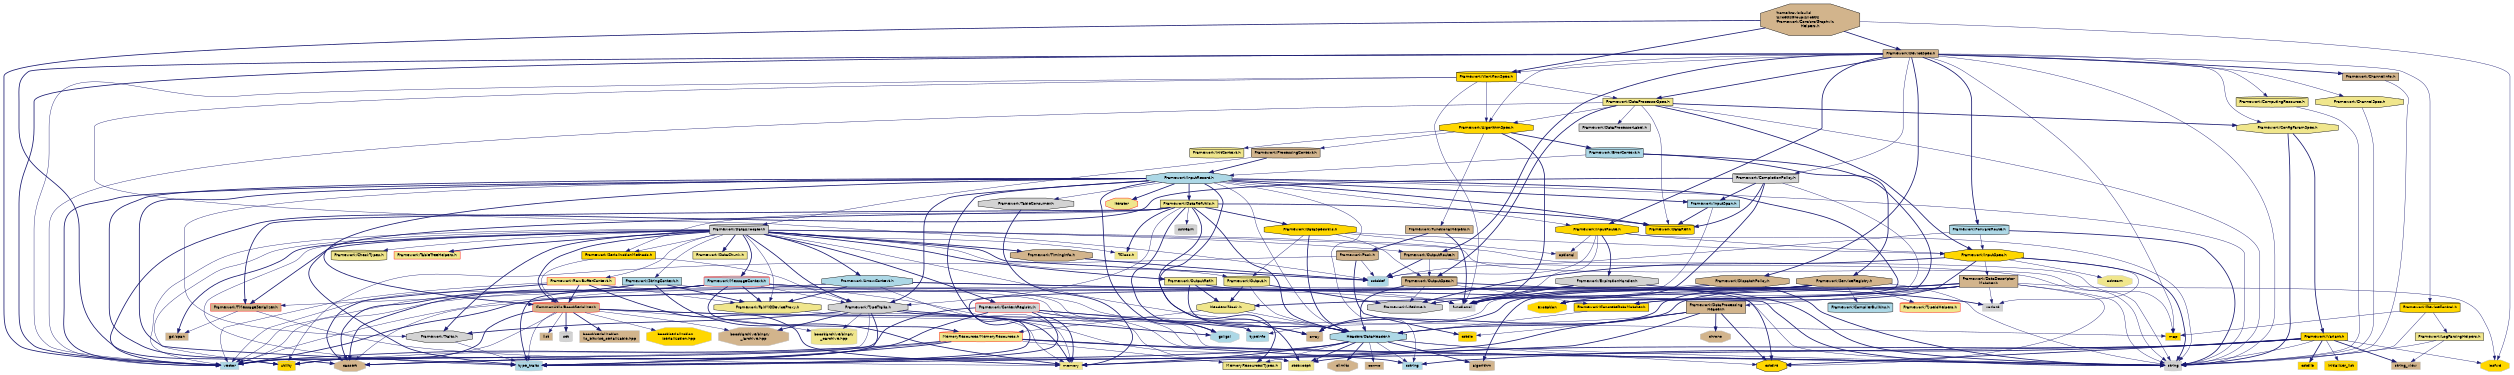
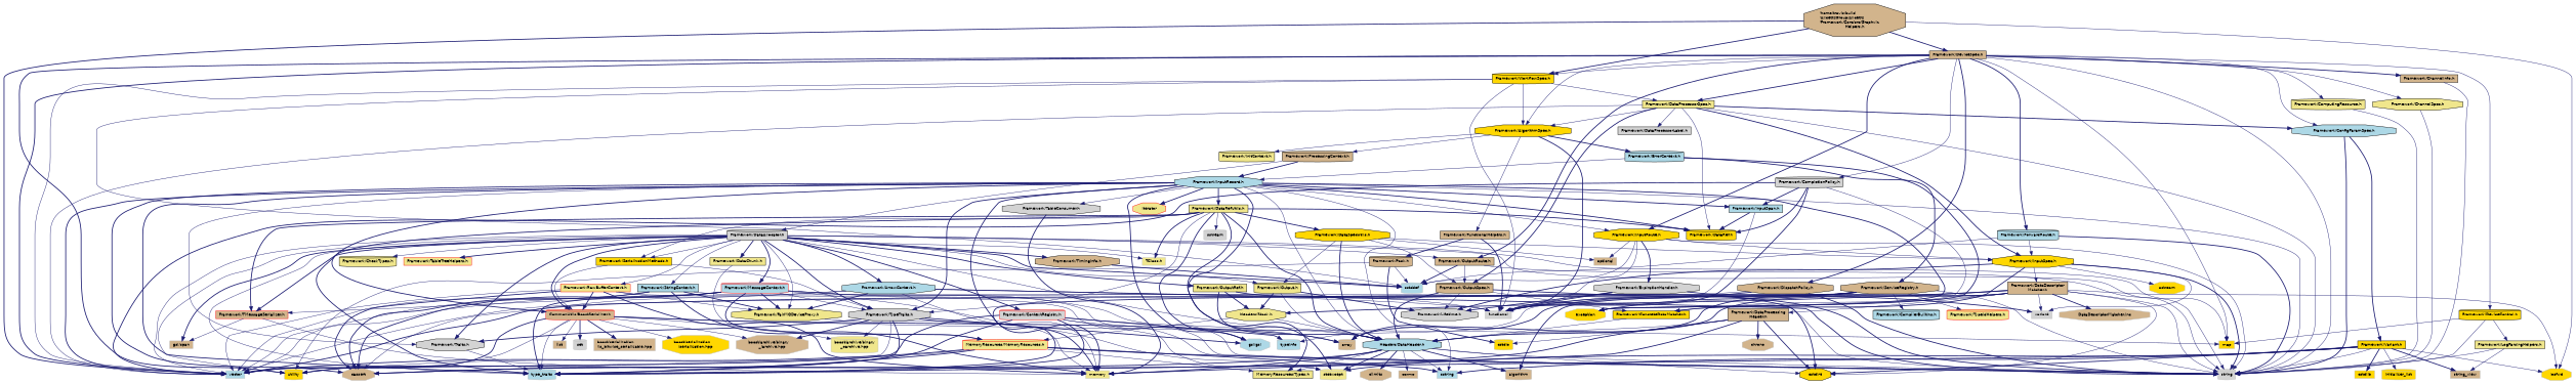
  digraph {
    node [color=black fillcolor=tan fontname=Helvetica fontsize=10 shape=box style=filled]
    edge [color=midnightblue fontname=Helvetica fontsize=10 labelfontname=Helvetica labelfontsize=10 style=solid]
    n1 [fontcolor=black height=0.2 label="/home/travis/build\l/AliceO2Group/AliceO2\l/Framework/Core/src/Graphviz\lHelpers.h" shape=octagon width=0.4]
    n2 [fillcolor=gold height=0.2 label="Framework/WorkflowSpec.h" shape=cylinder width=0.4]
    n3 [color=grey75 fillcolor=lightblue height=0.2 label=vector width=0.4]
    n4 [color=grey75 fillcolor=gold height=0.2 label=iosfwd shape=octagon width=0.4]
    n5 [height=0.2 label="Framework/DeviceSpec.h" width=0.4]
    n6 [fillcolor=khaki height=0.2 label="Framework/DataProcessorSpec.h" width=0.4]
    n7 [fillcolor=gold height=0.2 label="Framework/AlgorithmSpec.h" shape=octagon width=0.4]
    n8 [color=grey75 fillcolor=lightgrey height=0.2 label=functional width=0.4]
    n9 [color=grey75 fillcolor=lightblue height=0.2 label=cstddef shape=cylinder width=0.4]
    n10 [color=grey75 fillcolor=lightgrey height=0.2 label=string shape=cylinder width=0.4]
-   n11 [fillcolor=khaki height=0.2 label="Framework/ConfigParamSpec.h" shape=octagon width=0.4]
+   n11 [fillcolor=lightblue height=0.2 label="Framework/ConfigParamSpec.h" shape=octagon width=0.4]
    n12 [fillcolor=gold height=0.2 label="Framework/InputRoute.h" shape=octagon width=0.4]
    n13 [color=grey75 fillcolor=gold height=0.2 label=utility shape=cylinder width=0.4]
    n14 [color=grey75 fillcolor=gold height=0.2 label=map width=0.4]
    n15 [height=0.2 label="Framework/OutputRoute.h" width=0.4]
    n16 [fillcolor=khaki height=0.2 label="Framework/ComputingResource.h" shape=cylinder width=0.4]
    n17 [fillcolor=khaki height=0.2 label="Framework/ChannelSpec.h" shape=octagon width=0.4]
    n18 [height=0.2 label="Framework/ChannelInfo.h" width=0.4]
    n19 [fillcolor=gold height=0.2 label="Framework/DeviceControl.h" shape=cylinder width=0.4]
    n20 [fillcolor=lightblue height=0.2 label="Framework/ForwardRoute.h" shape=cylinder width=0.4]
    n21 [fillcolor=lightgrey height=0.2 label="Framework/CompletionPolicy.h" shape=cylinder width=0.4]
    n22 [height=0.2 label="Framework/DispatchPolicy.h" shape=octagon width=0.4]
    n23 [fillcolor=gold height=0.2 label="Framework/DataRef.h" shape=cylinder width=0.4]
    n24 [height=0.2 label="Framework/OutputSpec.h" shape=cylinder width=0.4]
    n25 [fillcolor=gold height=0.2 label="Framework/InputSpec.h" shape=octagon width=0.4]
    n26 [fillcolor=lightgrey height=0.2 label="Framework/DataProcessorLabel.h" width=0.4]
    n27 [height=0.2 label="Framework/ProcessingContext.h" shape=cylinder width=0.4]
    n28 [fillcolor=lightblue height=0.2 label="Framework/ErrorContext.h" shape=cylinder width=0.4]
    n29 [fillcolor=khaki height=0.2 label="Framework/InitContext.h" shape=cylinder width=0.4]
    n30 [height=0.2 label="Framework/FunctionalHelpers.h" width=0.4]
    n31 [fillcolor=lightblue height=0.2 label="Headers/DataHeader.h" shape=octagon width=0.4]
    n32 [fillcolor=lightgrey height=0.2 label="Framework/Lifetime.h" shape=octagon width=0.4]
    n33 [fillcolor=gold height=0.2 label="Framework/ConcreteDataMatcher.h" width=0.4]
    n34 [color=grey75 fillcolor=lightgrey height=0.2 label=variant width=0.4]
    n35 [height=0.2 label="Framework/DataDescriptor\lMatcher.h" width=0.4]
-   n36 [color=grey75 fillcolor=khaki height=0.2 label=ostream shape=octagon width=0.4]
+   n36 [color=grey75 fillcolor=gold height=0.2 label=ostream shape=octagon width=0.4]
    n37 [fillcolor=gold height=0.2 label="Framework/Variant.h" width=0.4]
    n38 [fillcolor=lightblue height=0.2 label="Framework/InputRecord.h" shape=octagon width=0.4]
    n39 [fillcolor=lightgrey height=0.2 label="Framework/DataAllocator.h" shape=cylinder width=0.4]
    n40 [color=grey75 fillcolor=gold height=0.2 label=exception shape=octagon width=0.4]
    n41 [height=0.2 label="Framework/ServiceRegistry.h" shape=octagon width=0.4]
    n42 [height=0.2 label="Framework/Pack.h" shape=cylinder width=0.4]
    n43 [fillcolor=khaki height=0.2 label="Framework/DataRefUtils.h" width=0.4]
    n44 [color=grey75 fillcolor=khaki height=0.2 label=memory width=0.4]
    n45 [fillcolor=khaki height=0.2 label="MemoryResources/Types.h" width=0.4]
    n46 [fillcolor=lightgrey height=0.2 label="Framework/TypeTraits.h" shape=octagon width=0.4]
    n47 [color=grey75 fillcolor=lightblue height=0.2 label=type_traits shape=cylinder width=0.4]
    n48 [fillcolor=lightgrey height=0.2 label="Framework/Traits.h" shape=octagon width=0.4]
    n49 [color=grey75 fillcolor=lightblue height=0.2 label="gsl/gsl" shape=octagon width=0.4]
    n50 [color=red height=0.2 label="CommonUtils/BoostSerializer.h" shape=cylinder width=0.4]
    n51 [color=grey75 height=0.2 label=cassert shape=octagon width=0.4]
    n52 [color=grey75 fillcolor=lightblue height=0.2 label=cstring width=0.4]
    n53 [fillcolor=lightblue height=0.2 label="Framework/InputSpan.h" width=0.4]
    n54 [fillcolor=lightgrey height=0.2 label="Framework/TableConsumer.h" shape=octagon width=0.4]
    n55 [color=red fillcolor=khaki height=0.2 label=iterator shape=octagon width=0.4]
    n56 [color=red height=0.2 label="Framework/TMessageSerializer.h" width=0.4]
    n57 [fillcolor=gold height=0.2 label="Framework/SerializationMethods.h" width=0.4]
    n58 [color=grey75 fillcolor=khaki height=0.2 label="TClass.h" width=0.4]
    n59 [color=grey75 height=0.2 label="gsl/span" width=0.4]
    n60 [fillcolor=khaki height=0.2 label="Framework/Output.h" shape=cylinder width=0.4]
    n61 [color=red fillcolor=lightgrey height=0.2 label="Framework/ContextRegistry.h" shape=cylinder width=0.4]
    n62 [color=red fillcolor=lightblue height=0.2 label="Framework/MessageContext.h" shape=cylinder width=0.4]
    n63 [fillcolor=khaki height=0.2 label="Framework/FairMQDeviceProxy.h" shape=octagon width=0.4]
    n64 [fillcolor=lightblue height=0.2 label="Framework/StringContext.h" width=0.4]
    n65 [fillcolor=lightblue height=0.2 label="Framework/ArrowContext.h" shape=octagon width=0.4]
    n66 [color=red fillcolor=khaki height=0.2 label="Framework/RawBufferContext.h" width=0.4]
    n67 [fillcolor=khaki height=0.2 label="Framework/OutputRef.h" width=0.4]
    n68 [fillcolor=khaki height=0.2 label="Framework/DataChunk.h" width=0.4]
    n69 [height=0.2 label="Framework/TimingInfo.h" shape=octagon width=0.4]
    n70 [fillcolor=khaki height=0.2 label="Framework/CheckTypes.h" shape=cylinder width=0.4]
    n71 [color=red fillcolor=khaki height=0.2 label="Framework/TableTreeHelpers.h" width=0.4]
    n72 [fillcolor=gold height=0.2 label="Framework/DataSpecUtils.h" shape=octagon width=0.4]
    n73 [color=grey75 fillcolor=khaki height=0.2 label=stdexcept shape=cylinder width=0.4]
    n74 [color=grey75 fillcolor=lightgrey height=0.2 label=sstream shape=cylinder width=0.4]
    n75 [color=grey75 height=0.2 label="boost/archive/binary\l_iarchive.hpp" shape=octagon width=0.4]
    n76 [color=grey75 fillcolor=khaki height=0.2 label="boost/archive/binary\l_oarchive.hpp" shape=cylinder width=0.4]
    n77 [color=grey75 height=0.2 label=array shape=cylinder width=0.4]
    n78 [color=grey75 height=0.2 label=list width=0.4]
    n79 [color=grey75 fillcolor=lightgrey height=0.2 label=set shape=cylinder width=0.4]
    n80 [color=grey75 height=0.2 label="boost/serialization\l/is_bitwise_serializable.hpp" width=0.4]
    n81 [color=grey75 fillcolor=gold height=0.2 label="boost/serialization\l/serialization.hpp" shape=octagon width=0.4]
    n82 [fillcolor=gold height=0.2 label=cstdint shape=octagon width=0.4]
    n83 [color=grey75 height=0.2 label=algorithm shape=cylinder width=0.4]
    n84 [color=grey75 height=0.2 label=climits shape=octagon width=0.4]
    n85 [color=grey75 height=0.2 label=cerrno width=0.4]
    n86 [color=grey75 height=0.2 label=optional width=0.4]
    n87 [fillcolor=lightgrey height=0.2 label="Framework/ExpirationHandler.h" shape=octagon width=0.4]
    n88 [fillcolor=khaki height=0.2 label="Headers/Stack.h" shape=octagon width=0.4]
    n89 [height=0.2 label="Framework/DataProcessing\lHeader.h" width=0.4]
+   n90 [color=grey75 height=0.2 label="DataDescriptorMatcher.inc" shape=octagon width=0.4]
    n91 [color=grey75 fillcolor=gold height=0.2 label=cstdio shape=cylinder width=0.4]
    n92 [color=grey75 height=0.2 label=chrono shape=octagon width=0.4]
    n93 [color=red fillcolor=khaki height=0.2 label="MemoryResources/MemoryResources.h" shape=cylinder width=0.4]
    n94 [color=grey75 fillcolor=lightblue height=0.2 label=typeinfo shape=cylinder width=0.4]
    n95 [fillcolor=lightblue height=0.2 label="Framework/CompilerBuiltins.h" shape=cylinder width=0.4]
    n96 [color=red fillcolor=khaki height=0.2 label="Framework/TypeIdHelpers.h" shape=cylinder width=0.4]
    n97 [color=grey75 fillcolor=gold height=0.2 label=cstdlib width=0.4]
    n98 [color=grey75 fillcolor=gold height=0.2 label=initializer_list shape=cylinder width=0.4]
    n99 [color=grey75 height=0.2 label=string_view width=0.4]
    n100 [fillcolor=khaki height=0.2 label="Framework/LogParsingHelpers.h" width=0.4]
    n1 -> n2 [style=bold]
    n1 -> n3 [style=bold]
    n1 -> n4
    n1 -> n5 [style=bold]
    n2 -> n3
    n2 -> n6
    n2 -> n7
    n2 -> n8
    n2 -> n9
    n5 -> n2
    n5 -> n3 [style=bold]
    n5 -> n6 [style=bold]
    n5 -> n7
    n5 -> n10
    n5 -> n11
    n5 -> n12 [style=bold]
    n5 -> n13 [style=bold]
    n5 -> n14
    n5 -> n15 [style=bold]
    n5 -> n16
    n5 -> n17
    n5 -> n18 [style=bold]
    n5 -> n19
    n5 -> n20 [style=bold]
    n5 -> n21
    n5 -> n22 [style=bold]
    n6 -> n3
    n6 -> n7
    n6 -> n10
    n6 -> n11 [style=bold]
    n6 -> n23
    n6 -> n24 [style=bold]
    n6 -> n25 [style=bold]
    n6 -> n26
    n7 -> n8 [style=bold]
    n7 -> n27
    n7 -> n28 [style=bold]
    n7 -> n29
    n7 -> n30
    n11 -> n10 [style=bold]
    n11 -> n37 [style=bold]
    n12 -> n8
    n12 -> n9
    n12 -> n10
    n12 -> n25
    n12 -> n86
    n12 -> n87 [style=bold]
    n15 -> n9 [style=bold]
    n15 -> n10
    n15 -> n24
    n16 -> n10
    n17 -> n10
    n18 -> n10
    n19 -> n10
    n19 -> n14
    n19 -> n100
    n20 -> n9
    n20 -> n10 [style=bold]
    n20 -> n25
    n21 -> n3 [style=bold]
    n21 -> n8 [style=bold]
    n21 -> n23 [style=bold]
    n21 -> n40
    n21 -> n53 [style=bold]
    n22 -> n3
    n22 -> n8 [style=bold]
    n22 -> n10 [style=bold]
    n24 -> n31 [style=bold]
    n24 -> n32
    n24 -> n33
    n24 -> n34 [style=bold]
    n25 -> n10 [style=bold]
    n25 -> n32 [style=bold]
    n25 -> n33 [style=bold]
    n25 -> n34
    n25 -> n35
    n25 -> n36
    n27 -> n38 [style=bold]
    n27 -> n39
    n28 -> n38
    n28 -> n40 [style=bold]
    n28 -> n41 [style=bold]
    n30 -> n8 [style=bold]
    n30 -> n42 [style=bold]
    n31 -> n10
    n31 -> n44 [style=bold]
    n31 -> n45
    n31 -> n51 [style=bold]
    n31 -> n52
    n31 -> n73 [style=bold]
    n31 -> n82
    n31 -> n83 [style=bold]
    n31 -> n84 [style=bold]
    n31 -> n85
    n33 -> n31
    n35 -> n3 [style=bold]
    n35 -> n4
    n35 -> n10
    n35 -> n31 [style=bold]
    n35 -> n33
    n35 -> n34
    n35 -> n77 [style=bold]
    n35 -> n82
    n35 -> n88 [style=bold]
    n35 -> n89
+   n35 -> n90 [style=bold]
    n37 -> n4
    n37 -> n10
    n37 -> n47 [style=bold]
    n37 -> n52 [style=bold]
    n37 -> n73 [style=bold]
    n37 -> n82 [style=bold]
    n37 -> n97 [style=bold]
    n37 -> n98
    n37 -> n99 [style=bold]
    n38 -> n3 [style=bold]
    n38 -> n10
    n38 -> n12
    n38 -> n23 [style=bold]
    n38 -> n31
    n38 -> n40 [style=bold]
    n38 -> n43 [style=bold]
    n38 -> n44 [style=bold]
    n38 -> n45 [style=bold]
    n38 -> n46 [style=bold]
    n38 -> n47 [style=bold]
    n38 -> n48
    n38 -> n49 [style=bold]
    n38 -> n50 [style=bold]
    n38 -> n51 [style=bold]
    n38 -> n52
    n38 -> n53 [style=bold]
    n38 -> n54
    n38 -> n55 [style=bold]
    n39 -> n3
    n39 -> n9 [style=bold]
    n39 -> n10
    n39 -> n13
    n39 -> n14
    n39 -> n15
    n39 -> n31
    n39 -> n46 [style=bold]
    n39 -> n47
    n39 -> n48 [style=bold]
    n39 -> n50 [style=bold]
    n39 -> n56 [style=bold]
    n39 -> n57
    n39 -> n58
    n39 -> n59 [style=bold]
    n39 -> n60
    n39 -> n61 [style=bold]
    n39 -> n62 [style=bold]
    n39 -> n63
    n39 -> n64
    n39 -> n65 [style=bold]
    n39 -> n66
    n39 -> n67 [style=bold]
    n39 -> n68 [style=bold]
    n39 -> n69 [style=bold]
    n39 -> n70
    n39 -> n71 [style=bold]
    n41 -> n8
    n41 -> n10
    n41 -> n40 [style=bold]
    n41 -> n47 [style=bold]
    n41 -> n77 [style=bold]
    n41 -> n83 [style=bold]
    n41 -> n94
    n41 -> n95
    n41 -> n96
    n42 -> n9
    n42 -> n13
    n42 -> n91 [style=bold]
    n43 -> n23 [style=bold]
    n43 -> n31 [style=bold]
    n43 -> n46
    n43 -> n47 [style=bold]
    n43 -> n49 [style=bold]
    n43 -> n56 [style=bold]
    n43 -> n57
    n43 -> n58 [style=bold]
    n43 -> n72 [style=bold]
    n43 -> n73 [style=bold]
    n43 -> n74
    n46 -> n3
    n46 -> n44 [style=bold]
    n46 -> n47 [style=bold]
    n46 -> n48 [style=bold]
    n46 -> n49 [style=bold]
    n46 -> n75 [style=bold]
    n46 -> n76
    n48 -> n47
    n50 -> n3 [style=bold]
    n50 -> n13
    n50 -> n14
    n50 -> n47
    n50 -> n75
    n50 -> n76
    n50 -> n77 [style=bold]
    n50 -> n78
    n50 -> n79 [style=bold]
    n50 -> n80 [style=bold]
    n50 -> n81
    n53 -> n8
    n53 -> n23 [style=bold]
    n54 -> n44 [style=bold]
    n56 -> n44
    n56 -> n59
    n57 -> n46
    n57 -> n50
    n60 -> n31
    n60 -> n32 [style=bold]
    n60 -> n88 [style=bold]
    n61 -> n3 [style=bold]
    n61 -> n10
    n61 -> n13 [style=bold]
    n61 -> n47 [style=bold]
    n61 -> n73
    n61 -> n77
    n61 -> n94 [style=bold]
    n62 -> n3
    n62 -> n8
    n62 -> n10
    n62 -> n31
    n62 -> n46
    n62 -> n47 [style=bold]
    n62 -> n51 [style=bold]
    n62 -> n56
    n62 -> n63 [style=bold]
    n62 -> n73
    n62 -> n93 [style=bold]
    n63 -> n44
    n64 -> n3
    n64 -> n10
    n64 -> n44 [style=bold]
    n64 -> n51 [style=bold]
    n64 -> n63 [style=bold]
    n65 -> n3
    n65 -> n8
    n65 -> n10 [style=bold]
    n65 -> n44
    n65 -> n51
    n65 -> n63 [style=bold]
    n66 -> n3
    n66 -> n10
    n66 -> n44 [style=bold]
    n66 -> n50 [style=bold]
    n66 -> n51 [style=bold]
    n66 -> n63
    n67 -> n10 [style=bold]
    n67 -> n31 [style=bold]
    n67 -> n88 [style=bold]
+   n68 -> n93
    n69 -> n9 [style=bold]
    n72 -> n24
    n72 -> n25
    n72 -> n31 [style=bold]
    n72 -> n60
    n72 -> n86
    n87 -> n8 [style=bold]
    n87 -> n32 [style=bold]
    n87 -> n82 [style=bold]
    n88 -> n31
    n88 -> n93
    n89 -> n31
    n89 -> n44 [style=bold]
    n89 -> n51 [style=bold]
    n89 -> n82 [style=bold]
    n89 -> n91
    n89 -> n92 [style=bold]
    n93 -> n3 [style=bold]
    n93 -> n10 [style=bold]
    n93 -> n13
    n93 -> n45
    n93 -> n47 [style=bold]
    n93 -> n52 [style=bold]
    n100 -> n10
    n100 -> n99
  }
